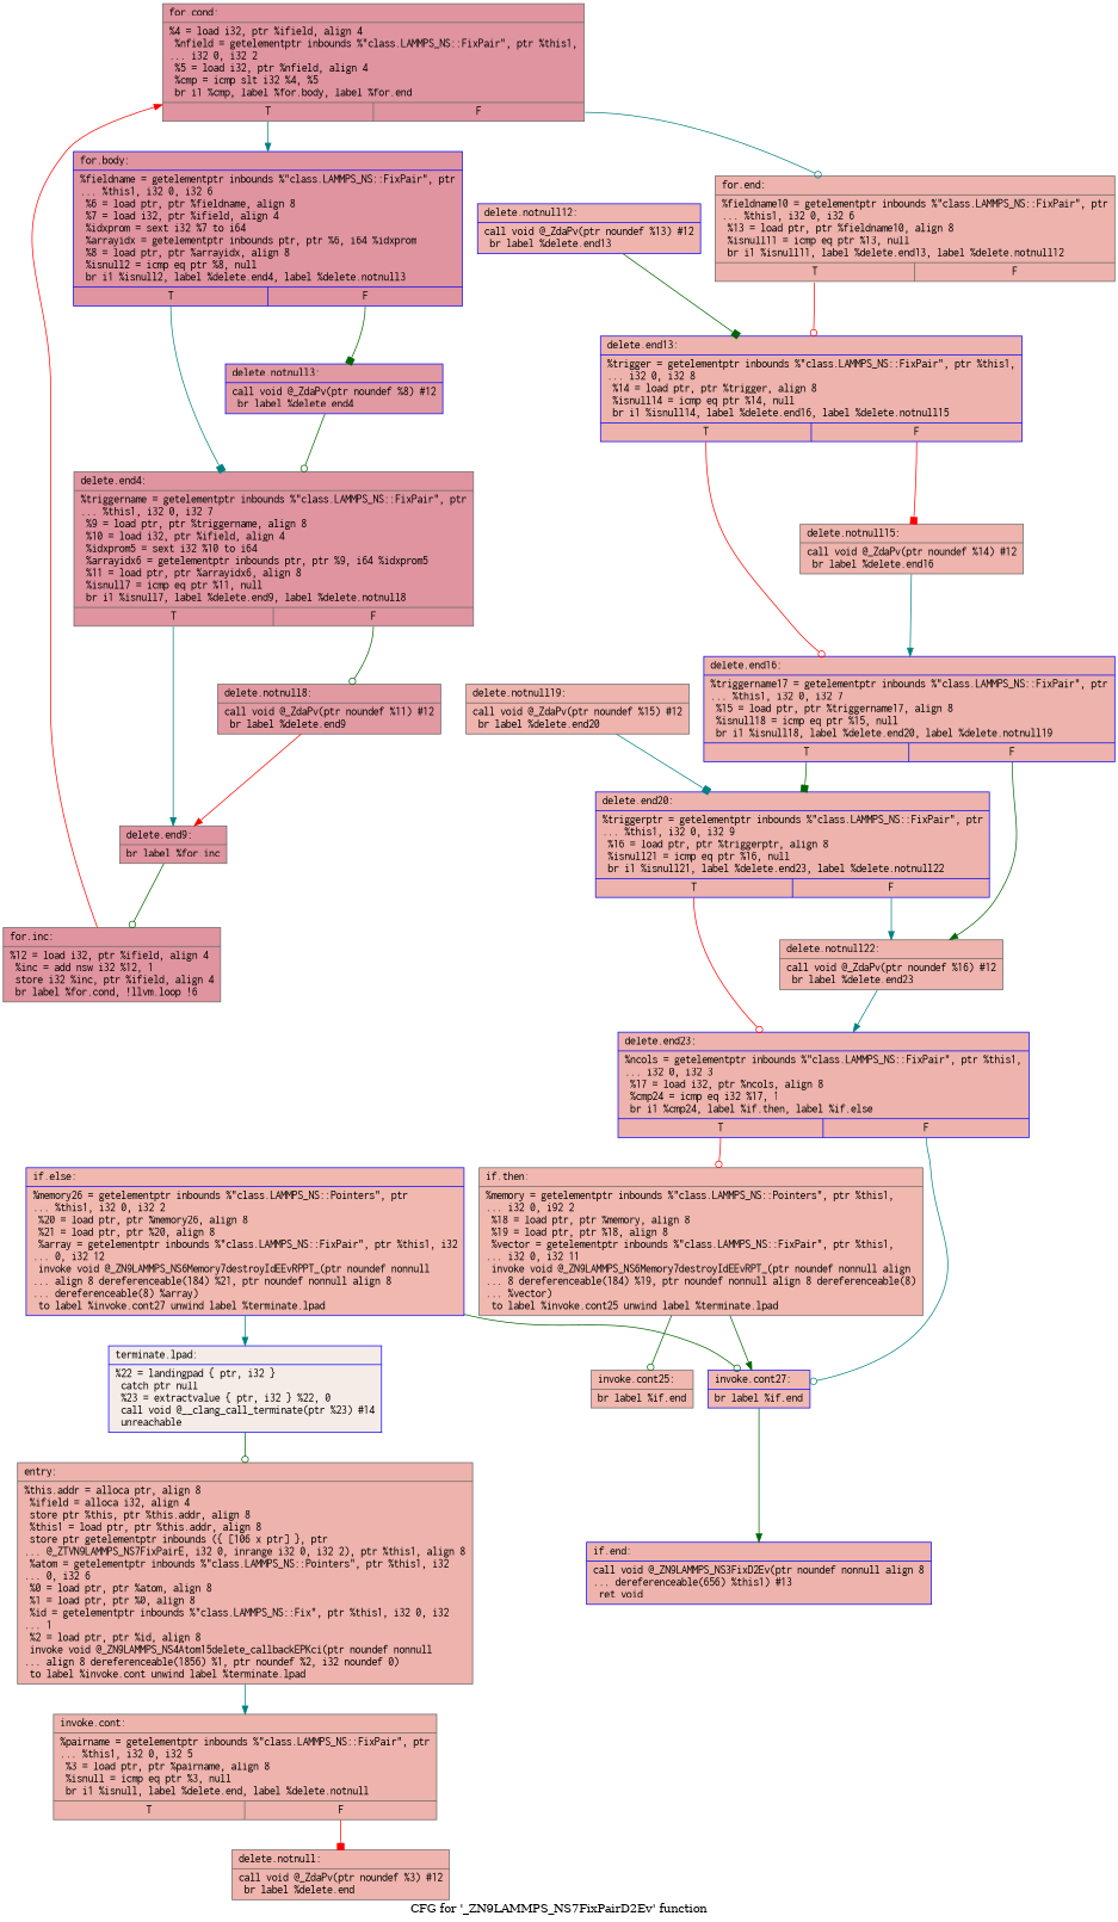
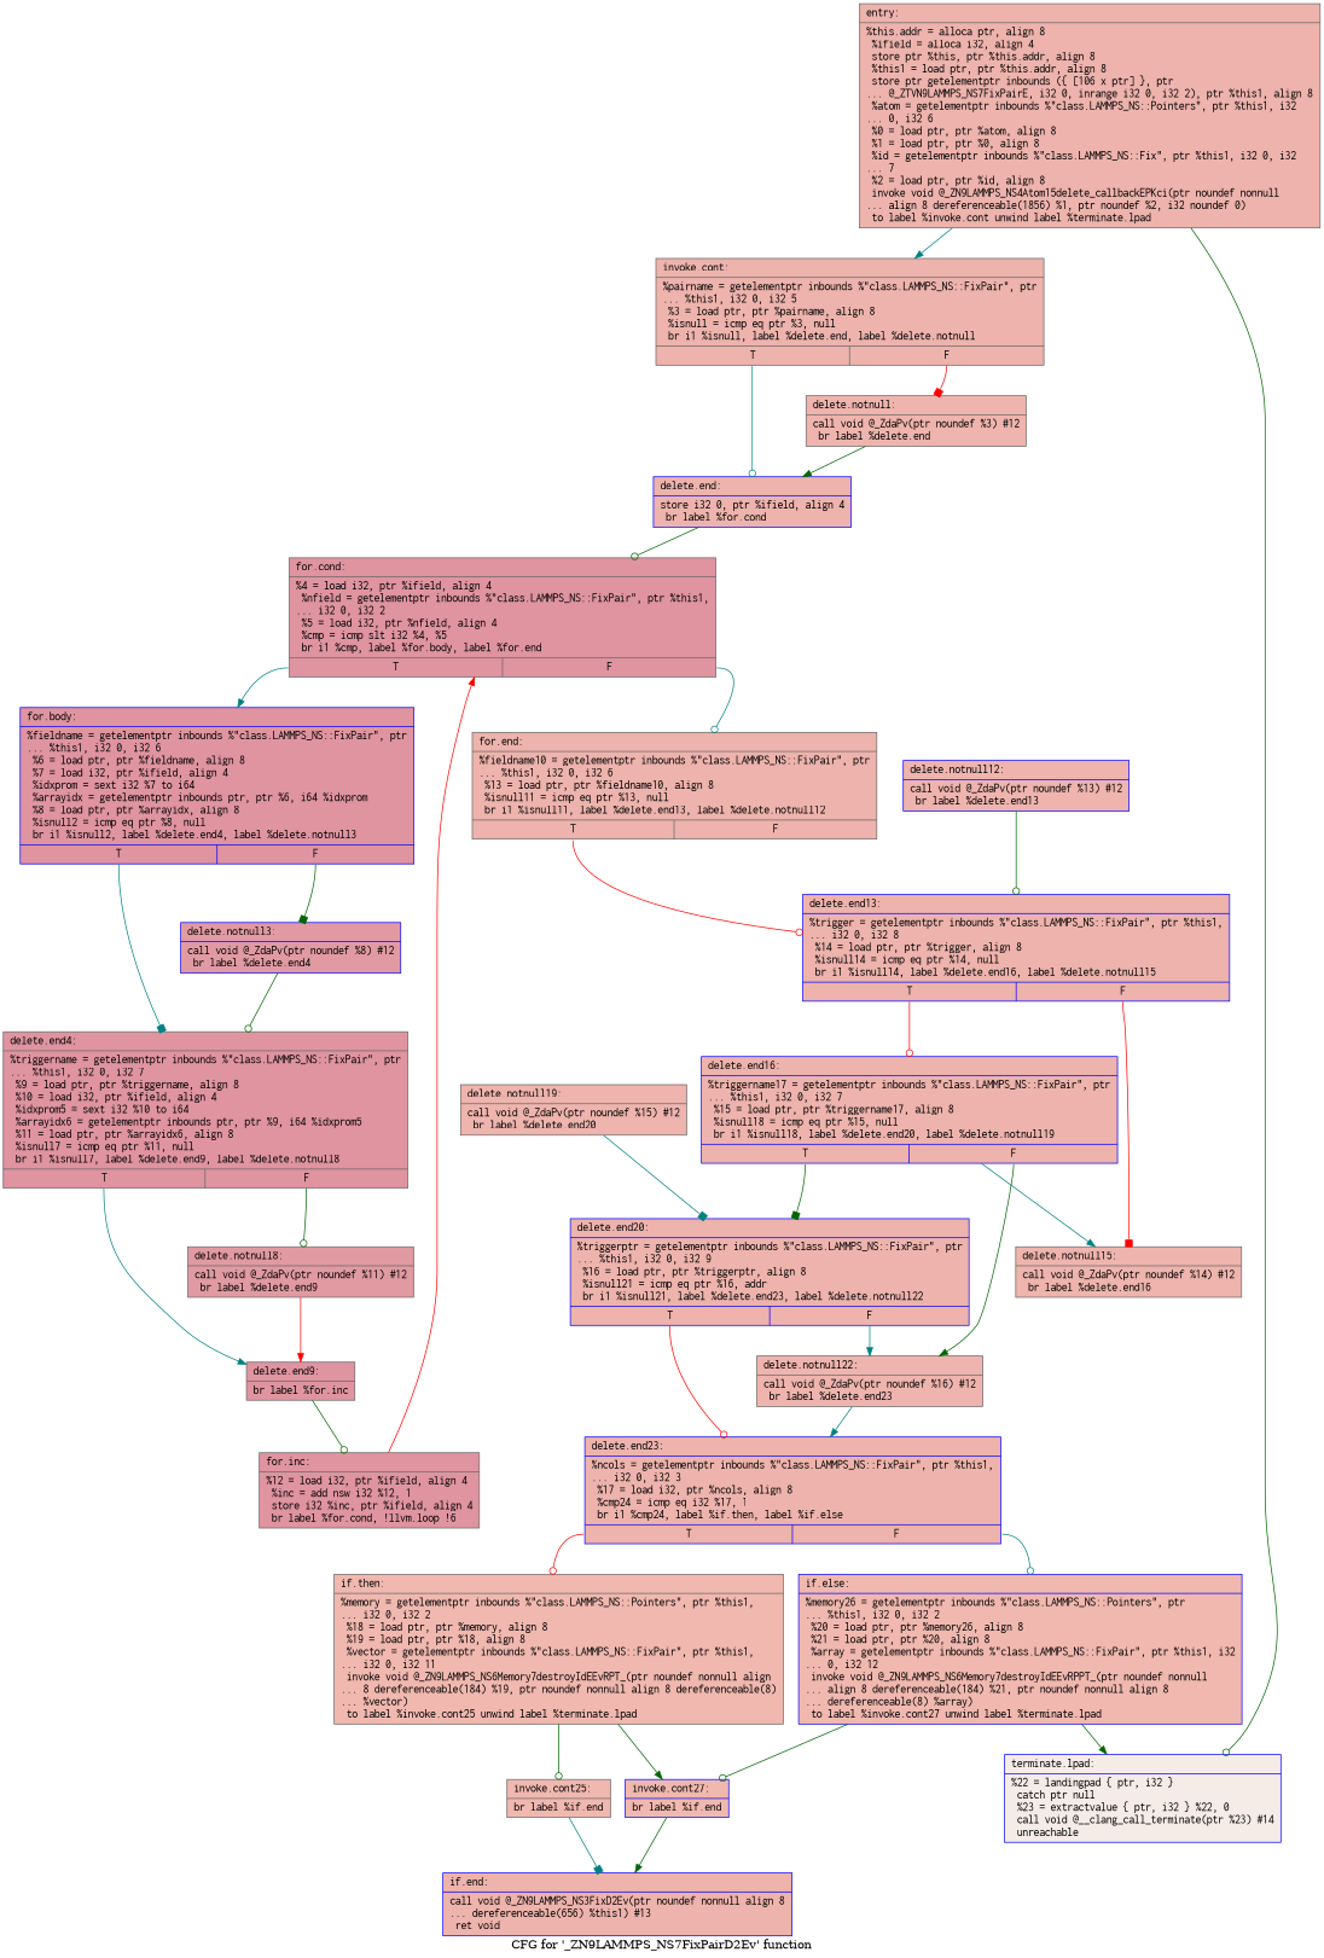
  digraph {
    label="CFG for '_ZN9LAMMPS_NS7FixPairD2Ev' function"
    node [color=gray40 fillcolor="#d6524470" fontname=Courier shape=record style=filled]
    edge [arrowhead=odot color=darkgreen]
-   n1 [label="{entry:\l|  %this.addr = alloca ptr, align 8\l  %ifield = alloca i32, align 4\l  store ptr %this, ptr %this.addr, align 8\l  %this1 = load ptr, ptr %this.addr, align 8\l  store ptr getelementptr inbounds (\{ [106 x ptr] \}, ptr\l... @_ZTVN9LAMMPS_NS7FixPairE, i32 0, inrange i32 0, i32 2), ptr %this1, align 8\l  %atom = getelementptr inbounds %\"class.LAMMPS_NS::Pointers\", ptr %this1, i32\l... 0, i32 6\l  %0 = load ptr, ptr %atom, align 8\l  %1 = load ptr, ptr %0, align 8\l  %id = getelementptr inbounds %\"class.LAMMPS_NS::Fix\", ptr %this1, i32 0, i32\l... 1\l  %2 = load ptr, ptr %id, align 8\l  invoke void @_ZN9LAMMPS_NS4Atom15delete_callbackEPKci(ptr noundef nonnull\l... align 8 dereferenceable(1856) %1, ptr noundef %2, i32 noundef 0)\l          to label %invoke.cont unwind label %terminate.lpad\l}"]
+   n1 [label="{entry:\l|  %this.addr = alloca ptr, align 8\l  %ifield = alloca i32, align 4\l  store ptr %this, ptr %this.addr, align 8\l  %this1 = load ptr, ptr %this.addr, align 8\l  store ptr getelementptr inbounds (\{ [106 x ptr] \}, ptr\l... @_ZTVN9LAMMPS_NS7FixPairE, i32 0, inrange i32 0, i32 2), ptr %this1, align 8\l  %atom = getelementptr inbounds %\"class.LAMMPS_NS::Pointers\", ptr %this1, i32\l... 0, i32 6\l  %0 = load ptr, ptr %atom, align 8\l  %1 = load ptr, ptr %0, align 8\l  %id = getelementptr inbounds %\"class.LAMMPS_NS::Fix\", ptr %this1, i32 0, i32\l... 7\l  %2 = load ptr, ptr %id, align 8\l  invoke void @_ZN9LAMMPS_NS4Atom15delete_callbackEPKci(ptr noundef nonnull\l... align 8 dereferenceable(1856) %1, ptr noundef %2, i32 noundef 0)\l          to label %invoke.cont unwind label %terminate.lpad\l}"]
    n2 [label="{invoke.cont:\l|  %pairname = getelementptr inbounds %\"class.LAMMPS_NS::FixPair\", ptr\l... %this1, i32 0, i32 5\l  %3 = load ptr, ptr %pairname, align 8\l  %isnull = icmp eq ptr %3, null\l  br i1 %isnull, label %delete.end, label %delete.notnull\l|{<s0>T|<s1>F}}"]
    n3 [color=blue fillcolor="#ead5c970" label="{terminate.lpad:\l|  %22 = landingpad \{ ptr, i32 \}\l          catch ptr null\l  %23 = extractvalue \{ ptr, i32 \} %22, 0\l  call void @__clang_call_terminate(ptr %23) #14\l  unreachable\l}"]
+   n4 [color=blue label="{delete.end:\l|  store i32 0, ptr %ifield, align 4\l  br label %for.cond\l}"]
    n5 [fillcolor="#d8564670" label="{delete.notnull:\l|  call void @_ZdaPv(ptr noundef %3) #12\l  br label %delete.end\l}"]
    n6 [fillcolor="#b70d2870" label="{for.cond:\l|  %4 = load i32, ptr %ifield, align 4\l  %nfield = getelementptr inbounds %\"class.LAMMPS_NS::FixPair\", ptr %this1,\l... i32 0, i32 2\l  %5 = load i32, ptr %nfield, align 4\l  %cmp = icmp slt i32 %4, %5\l  br i1 %cmp, label %for.body, label %for.end\l|{<s0>T|<s1>F}}"]
    n7 [color=blue fillcolor="#b70d2870" label="{for.body:\l|  %fieldname = getelementptr inbounds %\"class.LAMMPS_NS::FixPair\", ptr\l... %this1, i32 0, i32 6\l  %6 = load ptr, ptr %fieldname, align 8\l  %7 = load i32, ptr %ifield, align 4\l  %idxprom = sext i32 %7 to i64\l  %arrayidx = getelementptr inbounds ptr, ptr %6, i64 %idxprom\l  %8 = load ptr, ptr %arrayidx, align 8\l  %isnull2 = icmp eq ptr %8, null\l  br i1 %isnull2, label %delete.end4, label %delete.notnull3\l|{<s0>T|<s1>F}}"]
    n8 [label="{for.end:\l|  %fieldname10 = getelementptr inbounds %\"class.LAMMPS_NS::FixPair\", ptr\l... %this1, i32 0, i32 6\l  %13 = load ptr, ptr %fieldname10, align 8\l  %isnull11 = icmp eq ptr %13, null\l  br i1 %isnull11, label %delete.end13, label %delete.notnull12\l|{<s0>T|<s1>F}}"]
    n9 [fillcolor="#b70d2870" label="{delete.end4:\l|  %triggername = getelementptr inbounds %\"class.LAMMPS_NS::FixPair\", ptr\l... %this1, i32 0, i32 7\l  %9 = load ptr, ptr %triggername, align 8\l  %10 = load i32, ptr %ifield, align 4\l  %idxprom5 = sext i32 %10 to i64\l  %arrayidx6 = getelementptr inbounds ptr, ptr %9, i64 %idxprom5\l  %11 = load ptr, ptr %arrayidx6, align 8\l  %isnull7 = icmp eq ptr %11, null\l  br i1 %isnull7, label %delete.end9, label %delete.notnull8\l|{<s0>T|<s1>F}}"]
    n10 [color=blue fillcolor="#bb1b2c70" label="{delete.notnull3:\l|  call void @_ZdaPv(ptr noundef %8) #12\l  br label %delete.end4\l}"]
    n11 [color=blue label="{delete.end13:\l|  %trigger = getelementptr inbounds %\"class.LAMMPS_NS::FixPair\", ptr %this1,\l... i32 0, i32 8\l  %14 = load ptr, ptr %trigger, align 8\l  %isnull14 = icmp eq ptr %14, null\l  br i1 %isnull14, label %delete.end16, label %delete.notnull15\l|{<s0>T|<s1>F}}"]
    n12 [fillcolor="#b70d2870" label="{delete.end9:\l|  br label %for.inc\l}"]
    n13 [fillcolor="#bb1b2c70" label="{delete.notnull8:\l|  call void @_ZdaPv(ptr noundef %11) #12\l  br label %delete.end9\l}"]
    n14 [color=blue label="{delete.end16:\l|  %triggername17 = getelementptr inbounds %\"class.LAMMPS_NS::FixPair\", ptr\l... %this1, i32 0, i32 7\l  %15 = load ptr, ptr %triggername17, align 8\l  %isnull18 = icmp eq ptr %15, null\l  br i1 %isnull18, label %delete.end20, label %delete.notnull19\l|{<s0>T|<s1>F}}"]
    n15 [fillcolor="#d8564670" label="{delete.notnull15:\l|  call void @_ZdaPv(ptr noundef %14) #12\l  br label %delete.end16\l}"]
    n16 [color=blue fillcolor="#d8564670" label="{delete.notnull12:\l|  call void @_ZdaPv(ptr noundef %13) #12\l  br label %delete.end13\l}"]
    n17 [fillcolor="#b70d2870" label="{for.inc:\l|  %12 = load i32, ptr %ifield, align 4\l  %inc = add nsw i32 %12, 1\l  store i32 %inc, ptr %ifield, align 4\l  br label %for.cond, !llvm.loop !6\l}"]
-   n18 [color=blue label="{delete.end20:\l|  %triggerptr = getelementptr inbounds %\"class.LAMMPS_NS::FixPair\", ptr\l... %this1, i32 0, i32 9\l  %16 = load ptr, ptr %triggerptr, align 8\l  %isnull21 = icmp eq ptr %16, null\l  br i1 %isnull21, label %delete.end23, label %delete.notnull22\l|{<s0>T|<s1>F}}"]
+   n18 [color=blue label="{delete.end20:\l|  %triggerptr = getelementptr inbounds %\"class.LAMMPS_NS::FixPair\", ptr\l... %this1, i32 0, i32 9\l  %16 = load ptr, ptr %triggerptr, align 8\l  %isnull21 = icmp eq ptr %16, addr\l  br i1 %isnull21, label %delete.end23, label %delete.notnull22\l|{<s0>T|<s1>F}}"]
    n19 [fillcolor="#d8564670" label="{delete.notnull22:\l|  call void @_ZdaPv(ptr noundef %16) #12\l  br label %delete.end23\l}"]
    n20 [color=blue label="{delete.end23:\l|  %ncols = getelementptr inbounds %\"class.LAMMPS_NS::FixPair\", ptr %this1,\l... i32 0, i32 3\l  %17 = load i32, ptr %ncols, align 8\l  %cmp24 = icmp eq i32 %17, 1\l  br i1 %cmp24, label %if.then, label %if.else\l|{<s0>T|<s1>F}}"]
    n21 [fillcolor="#d8564670" label="{delete.notnull19:\l|  call void @_ZdaPv(ptr noundef %15) #12\l  br label %delete.end20\l}"]
-   n22 [fillcolor="#dc5d4a70" label="{if.then:\l|  %memory = getelementptr inbounds %\"class.LAMMPS_NS::Pointers\", ptr %this1,\l... i32 0, i92 2\l  %18 = load ptr, ptr %memory, align 8\l  %19 = load ptr, ptr %18, align 8\l  %vector = getelementptr inbounds %\"class.LAMMPS_NS::FixPair\", ptr %this1,\l... i32 0, i32 11\l  invoke void @_ZN9LAMMPS_NS6Memory7destroyIdEEvRPT_(ptr noundef nonnull align\l... 8 dereferenceable(184) %19, ptr noundef nonnull align 8 dereferenceable(8)\l... %vector)\l          to label %invoke.cont25 unwind label %terminate.lpad\l}"]
+   n22 [fillcolor="#dc5d4a70" label="{if.then:\l|  %memory = getelementptr inbounds %\"class.LAMMPS_NS::Pointers\", ptr %this1,\l... i32 0, i32 2\l  %18 = load ptr, ptr %memory, align 8\l  %19 = load ptr, ptr %18, align 8\l  %vector = getelementptr inbounds %\"class.LAMMPS_NS::FixPair\", ptr %this1,\l... i32 0, i32 11\l  invoke void @_ZN9LAMMPS_NS6Memory7destroyIdEEvRPT_(ptr noundef nonnull align\l... 8 dereferenceable(184) %19, ptr noundef nonnull align 8 dereferenceable(8)\l... %vector)\l          to label %invoke.cont25 unwind label %terminate.lpad\l}"]
    n23 [color=blue fillcolor="#dc5d4a70" label="{if.else:\l|  %memory26 = getelementptr inbounds %\"class.LAMMPS_NS::Pointers\", ptr\l... %this1, i32 0, i32 2\l  %20 = load ptr, ptr %memory26, align 8\l  %21 = load ptr, ptr %20, align 8\l  %array = getelementptr inbounds %\"class.LAMMPS_NS::FixPair\", ptr %this1, i32\l... 0, i32 12\l  invoke void @_ZN9LAMMPS_NS6Memory7destroyIdEEvRPPT_(ptr noundef nonnull\l... align 8 dereferenceable(184) %21, ptr noundef nonnull align 8\l... dereferenceable(8) %array)\l          to label %invoke.cont27 unwind label %terminate.lpad\l}"]
    n24 [fillcolor="#dc5d4a70" label="{invoke.cont25:\l|  br label %if.end\l}"]
    n25 [color=blue fillcolor="#dc5d4a70" label="{invoke.cont27:\l|  br label %if.end\l}"]
    n26 [color=blue label="{if.end:\l|  call void @_ZN9LAMMPS_NS3FixD2Ev(ptr noundef nonnull align 8\l... dereferenceable(656) %this1) #13\l  ret void\l}"]
    n1 -> n2 [arrowhead=normal color=teal]
-   n3 -> n1
+   n1 -> n3
+   n2 -> n4 [color=teal tailport=s0]
    n2 -> n5 [arrowhead=box color=red tailport=s1]
+   n4 -> n6
+   n5 -> n4 [arrowhead=normal]
    n6 -> n7 [arrowhead=normal color=teal tailport=s0]
    n6 -> n8 [color=teal tailport=s1]
    n7 -> n9 [arrowhead=box color=teal tailport=s0]
    n7 -> n10 [arrowhead=box tailport=s1]
    n8 -> n11 [color=red tailport=s0]
    n9 -> n12 [arrowhead=normal color=teal tailport=s0]
    n9 -> n13 [tailport=s1]
    n10 -> n9
    n11 -> n14 [color=red tailport=s0]
    n11 -> n15 [arrowhead=box color=red tailport=s1]
    n12 -> n17
    n13 -> n12 [arrowhead=normal color=red]
    n14 -> n18 [arrowhead=box tailport=s0]
    n14 -> n19 [arrowhead=normal tailport=s1]
-   n15 -> n14 [arrowhead=normal color=teal]
-   n16 -> n11 [arrowhead=box]
+   n14 -> n15 [arrowhead=normal color=teal]
+   n16 -> n11
    n17 -> n6 [arrowhead=normal color=red]
    n18 -> n19 [arrowhead=normal color=teal tailport=s1]
    n18 -> n20 [color=red tailport=s0]
    n19 -> n20 [arrowhead=normal color=teal]
    n20 -> n22 [color=red tailport=s0]
-   n20 -> n25 [color=teal tailport=s1]
+   n20 -> n23 [color=teal tailport=s1]
    n21 -> n18 [arrowhead=box color=teal]
    n22 -> n24
    n22 -> n25 [arrowhead=normal]
-   n23 -> n3 [arrowhead=normal color=teal]
+   n23 -> n3 [arrowhead=normal]
    n23 -> n25
+   n24 -> n26 [arrowhead=box color=teal]
    n25 -> n26 [arrowhead=normal]
  }
